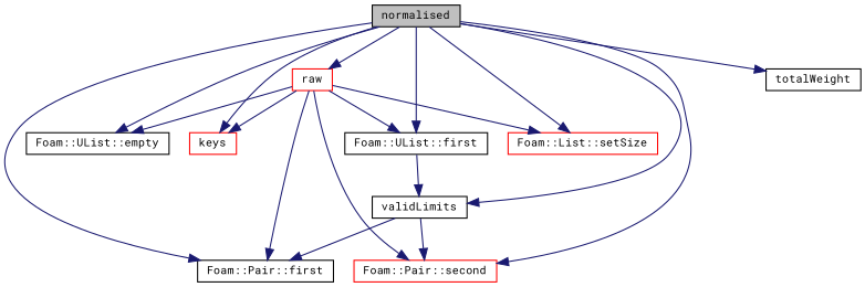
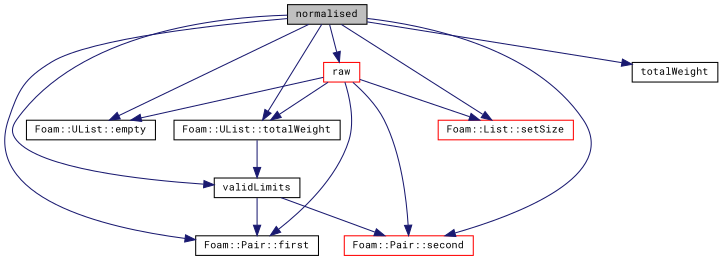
  digraph {
    fontname="Roboto Mono"
    rankdir=TB
    node [color=black fontname="Roboto Mono" fontsize=10 shape=record]
    edge [color=midnightblue fontname="Roboto Mono" fontsize=10 labelfontname=Helvetica labelfontsize=10 style=solid]
    n1 [fillcolor=grey75 fontcolor=black height=0.2 label=normalised style=filled width=0.4]
    n2 [height=0.2 label="Foam::UList::empty" width=0.4]
    n3 [height=0.2 label="Foam::Pair::first" width=0.4]
-   n4 [height=0.2 label="Foam::UList::first" width=0.4]
-   n5 [color=red height=0.2 label=keys width=0.4]
+   n4 [height=0.2 label="Foam::UList::totalWeight" width=0.4]
    n6 [color=red height=0.2 label=raw width=0.4]
    n7 [height=0.2 label=validLimits width=0.4]
    n8 [color=red height=0.2 label="Foam::Pair::second" width=0.4]
    n9 [color=red height=0.2 label="Foam::List::setSize" width=0.4]
    n10 [height=0.2 label=totalWeight width=0.4]
    n1 -> n2
    n1 -> n3
    n1 -> n4
-   n1 -> n5
    n1 -> n6
    n1 -> n7
    n1 -> n8
    n1 -> n9
    n1 -> n10
    n4 -> n7
    n6 -> n2
    n6 -> n3
    n6 -> n4
-   n6 -> n5
    n6 -> n8
    n6 -> n9
    n7 -> n3
    n7 -> n8
  }
